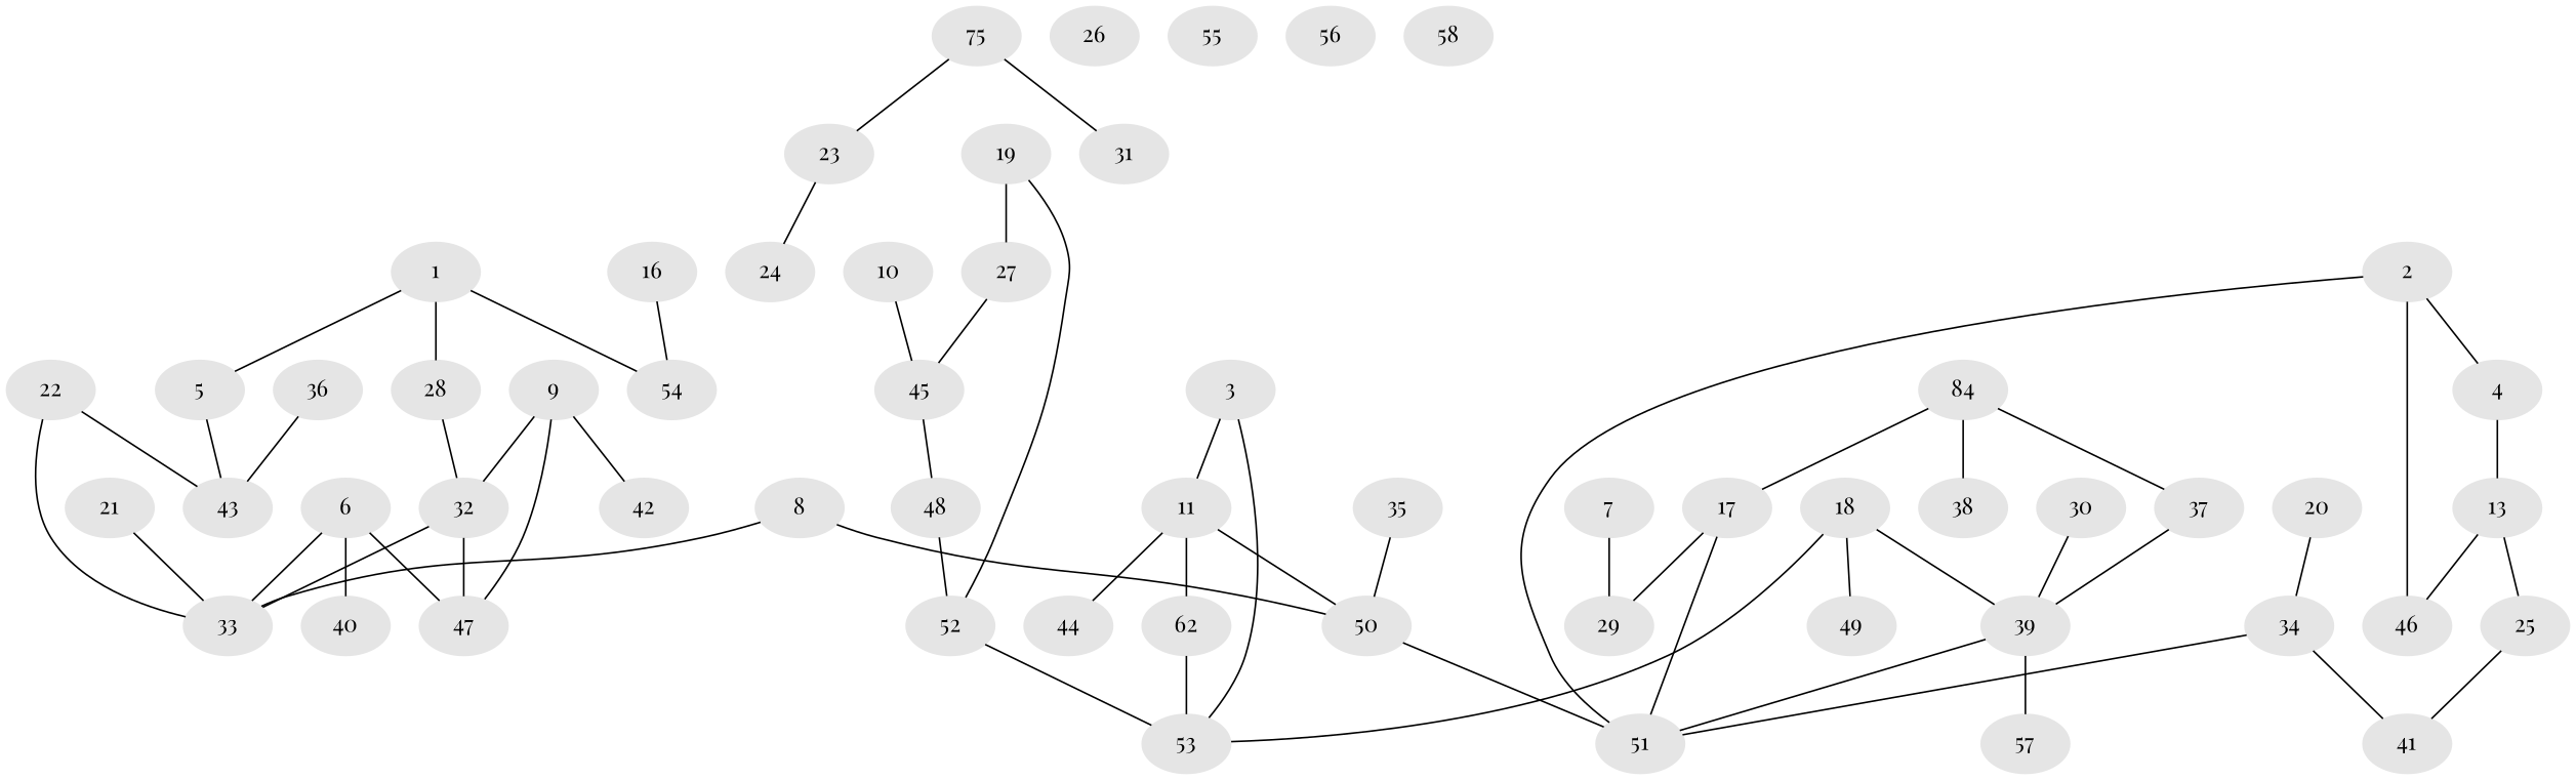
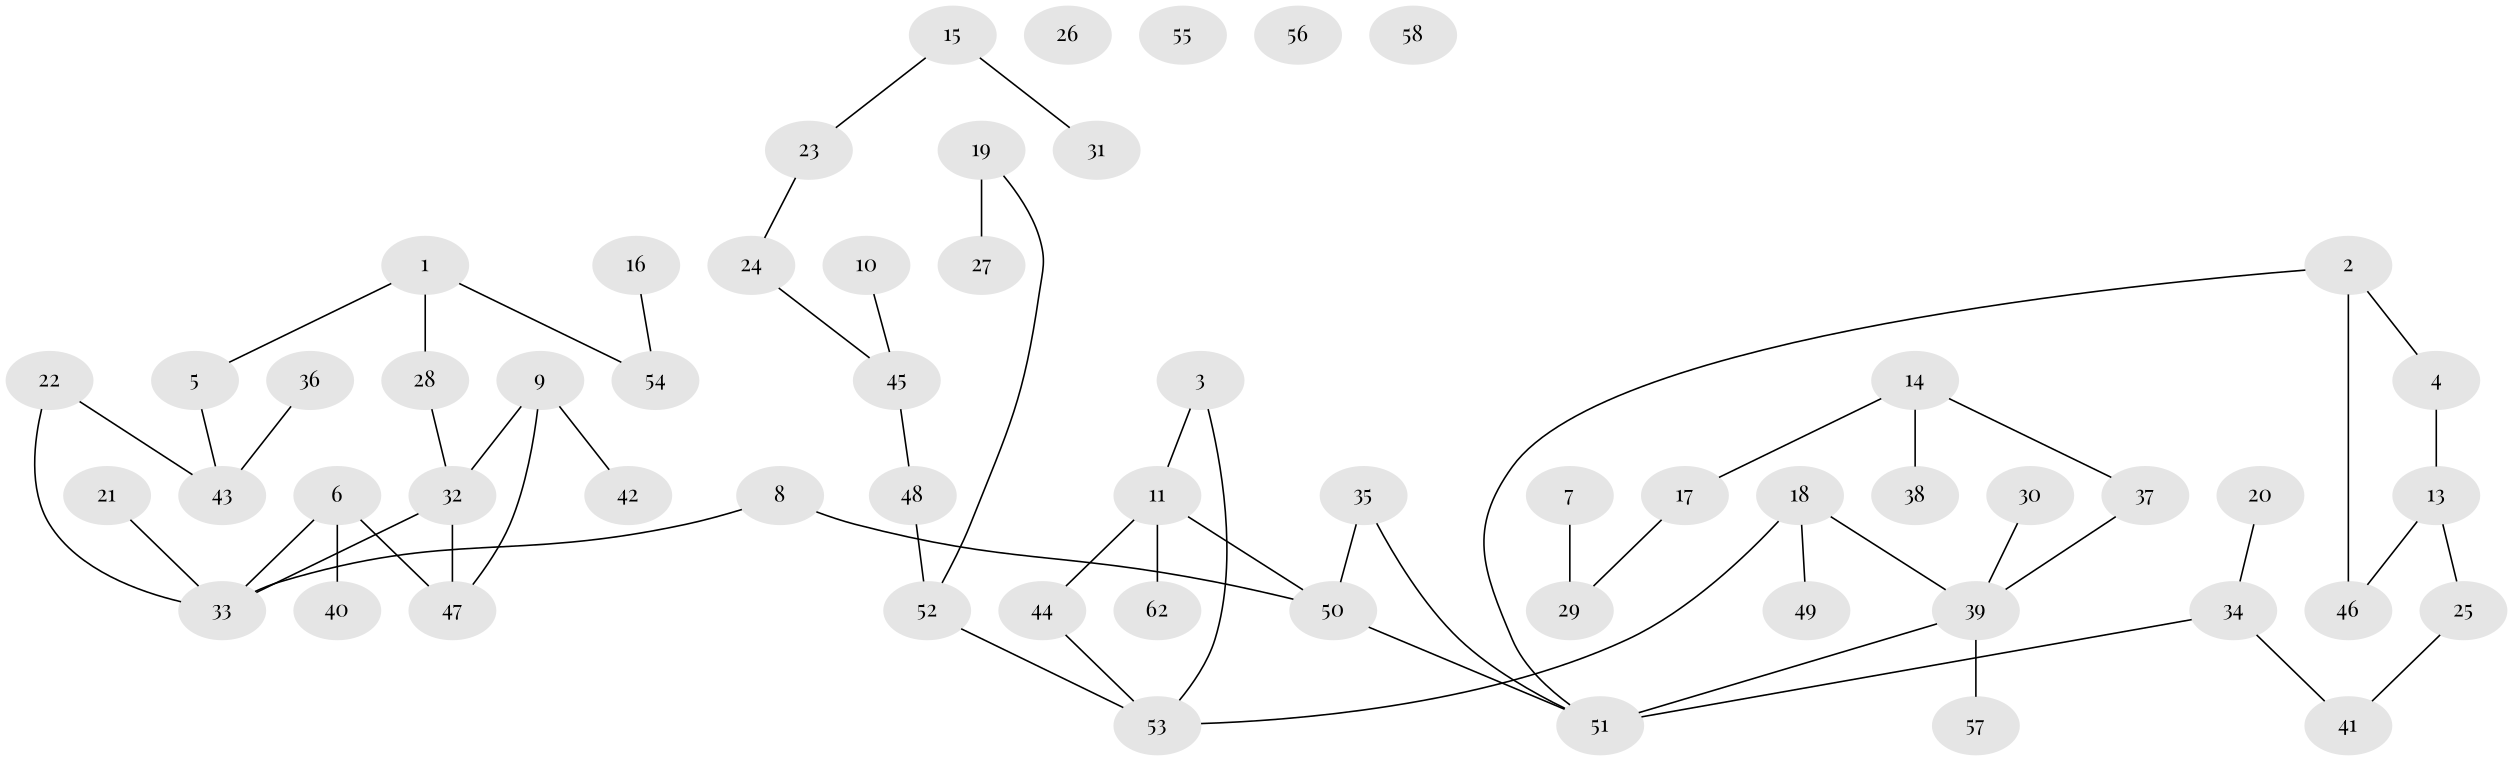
  graph {
    fontname="Playfair Display"
    node [color=gray90 fontname="Playfair Display" style=filled]
    edge [fontname="Playfair Display"]
    1
    5
    28
    54
    43
    32
    2
    4
    46
    51
    13
    3
    11
    53
    50
    n16 [label=62]
    44
    25
    6
    33
    40
    47
    7
    29
    8
    9
    42
    10
    45
    48
    41
-   14 [label=84]
+   14
    17
    37
    38
    39
-   15 [label=75]
+   15
    23
    31
    24
    16
    18
    49
    57
    19
    27
    52
    20
    34
    21
    22
    26
    30
    35
    36
    55
    56
    58
    1 -- 5
    1 -- 28
    1 -- 54
    5 -- 43
    28 -- 32
    32 -- 33
    32 -- 47
    2 -- 4
    2 -- 46
    2 -- 51
    4 -- 13
    13 -- 46
    13 -- 25
    3 -- 11
    3 -- 53
    11 -- 50
    11 -- n16
    11 -- 44
    50 -- 51
-   n16 -- 53
+   44 -- 53
    25 -- 41
    6 -- 33
    6 -- 40
    6 -- 47
    7 -- 29
    8 -- 50
    8 -- 33
    9 -- 32
    9 -- 47
    9 -- 42
    10 -- 45
    45 -- 48
    48 -- 52
    14 -- 17
    14 -- 37
    14 -- 38
    17 -- 29
    37 -- 39
    39 -- 51
    39 -- 57
    15 -- 23
    15 -- 31
    23 -- 24
    16 -- 54
    18 -- 53
    18 -- 39
    18 -- 49
    19 -- 27
    19 -- 52
-   27 -- 45
+   24 -- 45
    52 -- 53
    20 -- 34
    34 -- 51
    34 -- 41
    21 -- 33
    22 -- 43
    22 -- 33
    30 -- 39
-   17 -- 51
+   35 -- 51
    35 -- 50
    36 -- 43
  }
